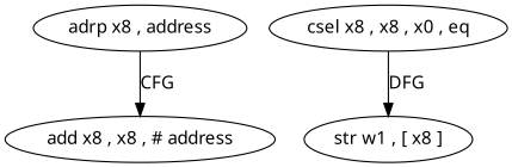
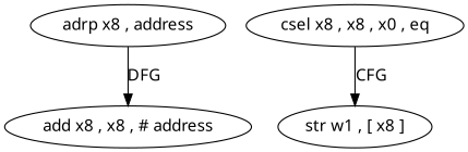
  digraph {
    fontname="Noto Sans"
    node [fontname="Noto Sans"]
    edge [fontname="Noto Sans"]
    n1 [label="adrp x8 , address"]
    n2 [label="add x8 , x8 , # address"]
    n3 [label="csel x8 , x8 , x0 , eq"]
    n4 [label="str w1 , [ x8 ]"]
-   n1 -> n2 [label=CFG]
-   n3 -> n4 [label=DFG]
+   n1 -> n2 [label=DFG]
+   n3 -> n4 [label=CFG]
  }
